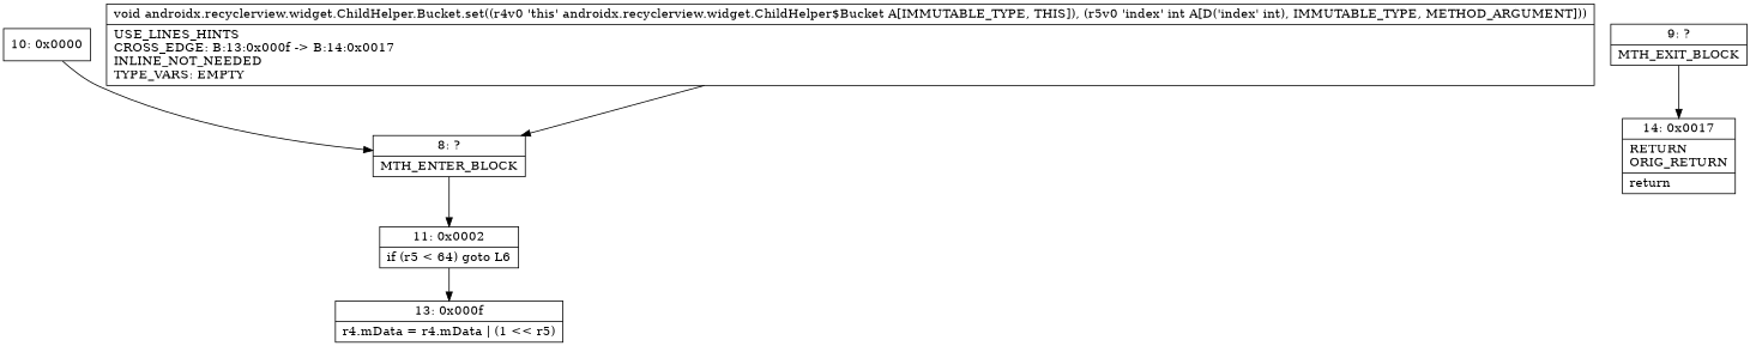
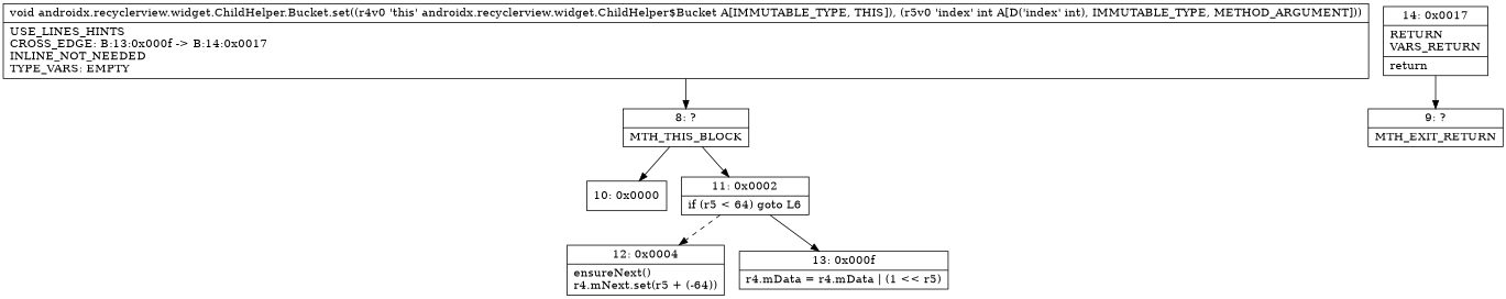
  digraph {
    node [shape=record]
-   n1 [label="{8\:\ ?|MTH_ENTER_BLOCK\l}"]
+   n1 [label="{8\:\ ?|MTH_THIS_BLOCK\l}"]
    n2 [label="{10\:\ 0x0000}"]
    n3 [label="{11\:\ 0x0002|if (r5 \< 64) goto L6\l}"]
+   n4 [label="{12\:\ 0x0004|ensureNext()\lr4.mNext.set(r5 + (\-64))\l}"]
    n5 [label="{13\:\ 0x000f|r4.mData = r4.mData \| (1 \<\< r5)\l}"]
-   n6 [label="{9\:\ ?|MTH_EXIT_BLOCK\l}"]
-   n7 [label="{14\:\ 0x0017|RETURN\lORIG_RETURN\l|return\l}"]
+   n6 [label="{9\:\ ?|MTH_EXIT_RETURN\l}"]
+   n7 [label="{14\:\ 0x0017|RETURN\lVARS_RETURN\l|return\l}"]
    n8 [label="{void androidx.recyclerview.widget.ChildHelper.Bucket.set((r4v0 'this' androidx.recyclerview.widget.ChildHelper$Bucket A[IMMUTABLE_TYPE, THIS]), (r5v0 'index' int A[D('index' int), IMMUTABLE_TYPE, METHOD_ARGUMENT]))  | USE_LINES_HINTS\lCROSS_EDGE: B:13:0x000f \-\> B:14:0x0017\lINLINE_NOT_NEEDED\lTYPE_VARS: EMPTY\l}"]
-   n2 -> n1
+   n1 -> n2
    n1 -> n3
+   n3 -> n4 [style=dashed]
    n3 -> n5
-   n6 -> n7
+   n7 -> n6
    n8 -> n1
  }
